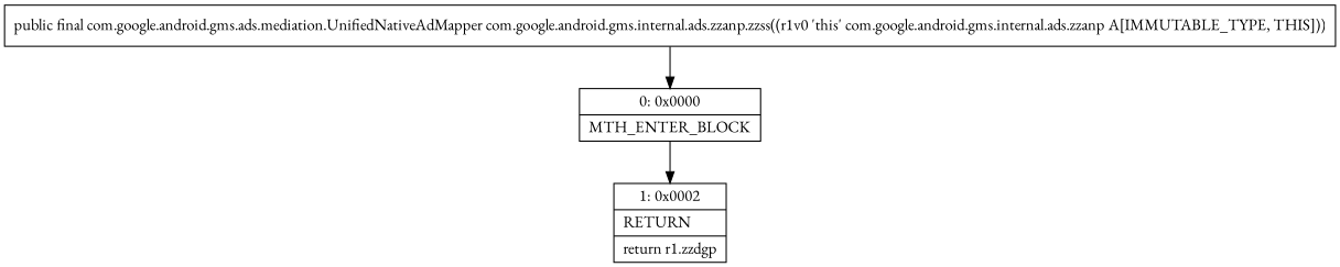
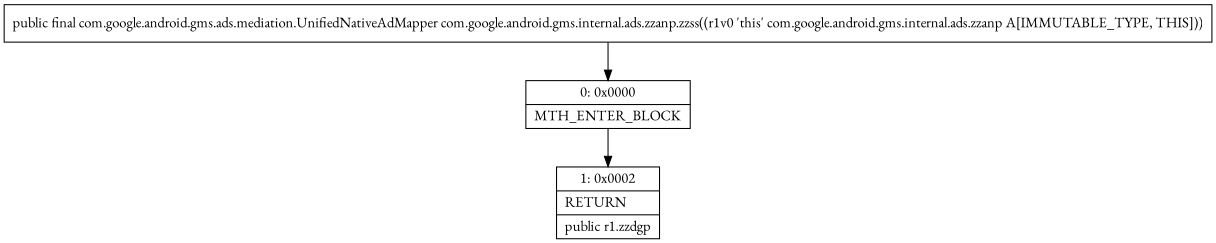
  digraph {
    fontname="EB Garamond"
    node [shape=record fontname="EB Garamond"]
    edge [fontname="EB Garamond"]
    n1 [label="{0\:\ 0x0000|MTH_ENTER_BLOCK\l}"]
-   n2 [label="{1\:\ 0x0002|RETURN\l|return r1.zzdgp\l}"]
+   n2 [label="{1\:\ 0x0002|RETURN\l|public r1.zzdgp\l}"]
    n3 [label="{public final com.google.android.gms.ads.mediation.UnifiedNativeAdMapper com.google.android.gms.internal.ads.zzanp.zzss((r1v0 'this' com.google.android.gms.internal.ads.zzanp A[IMMUTABLE_TYPE, THIS])) }"]
    n1 -> n2
    n3 -> n1
  }
